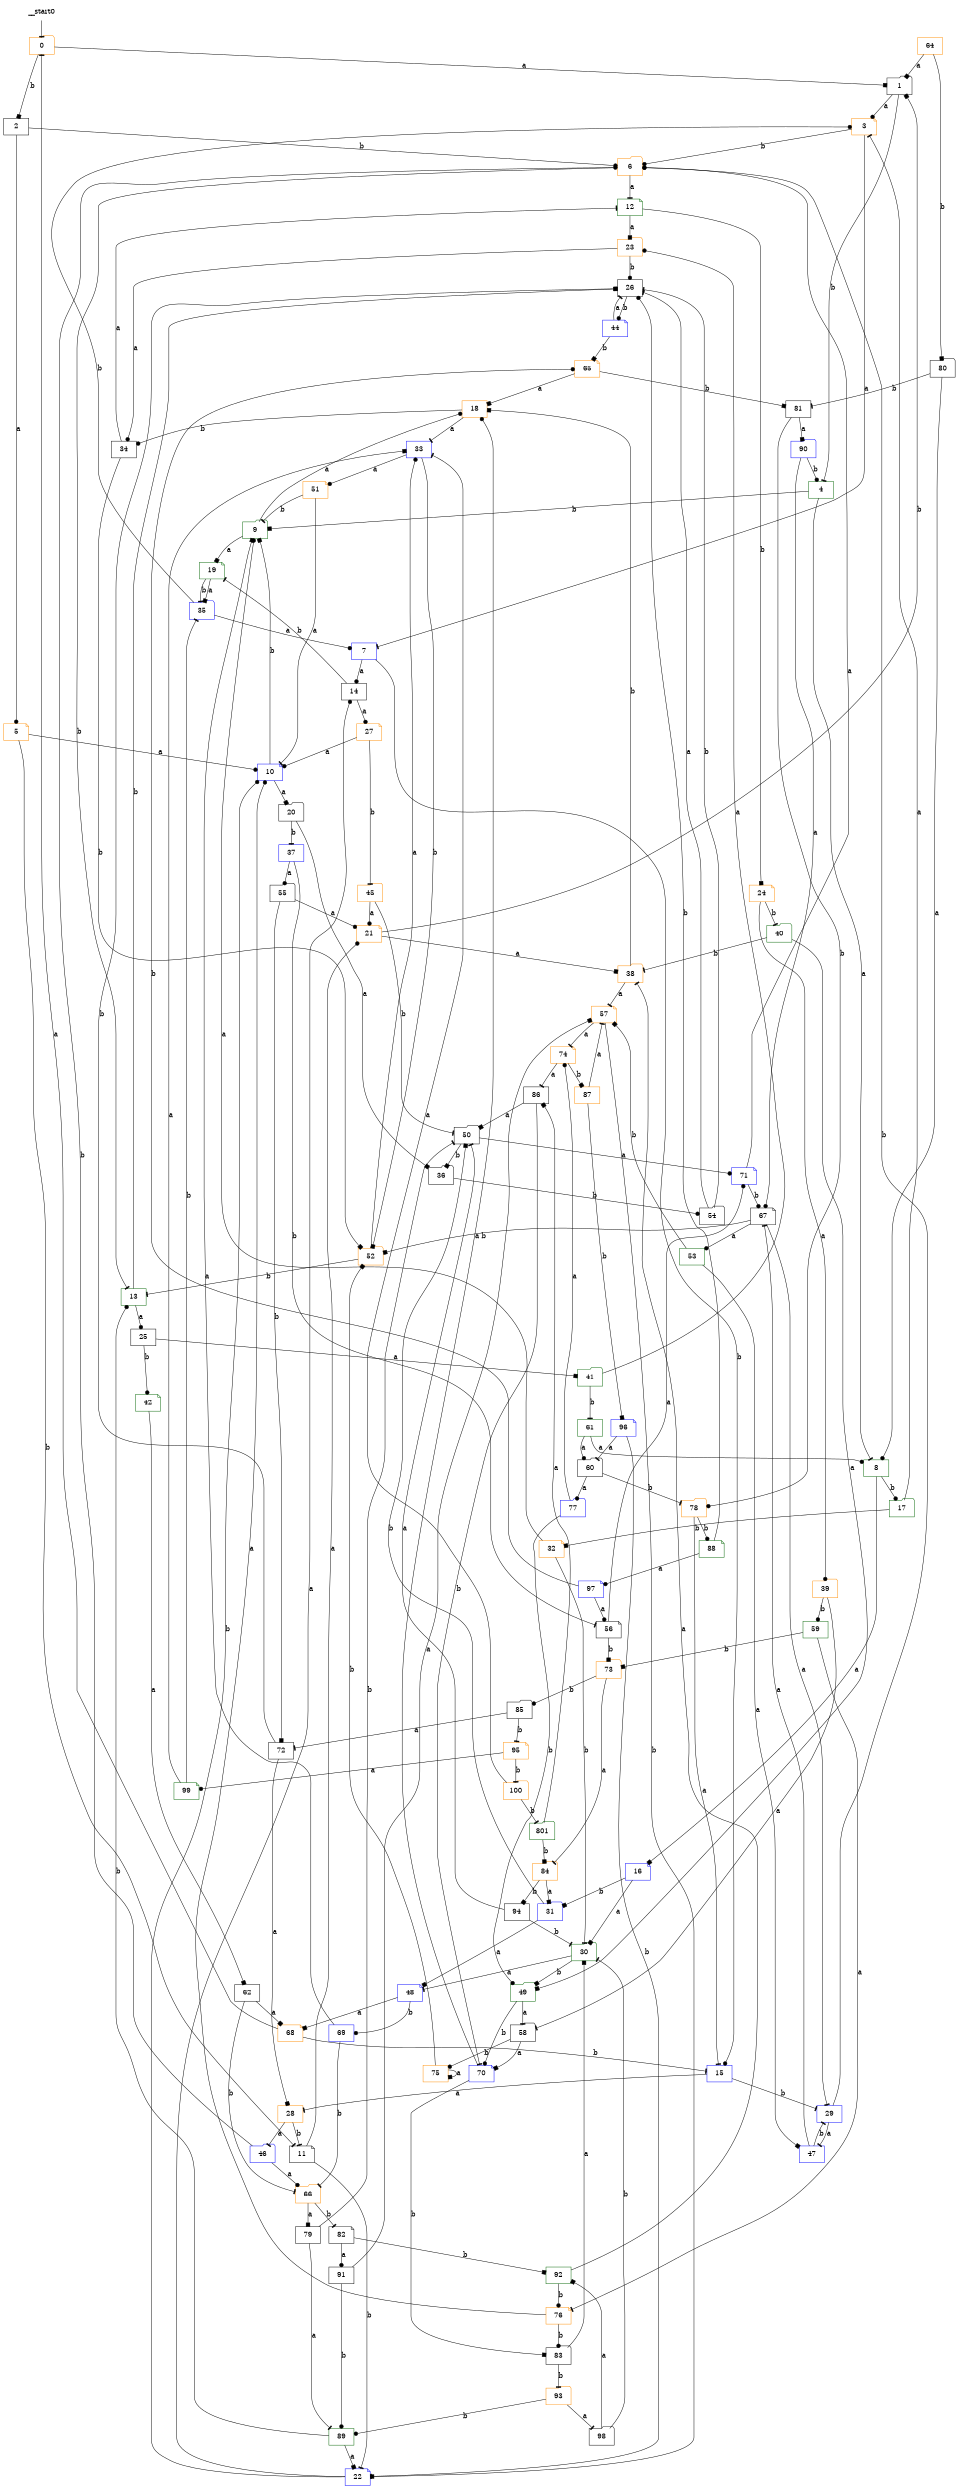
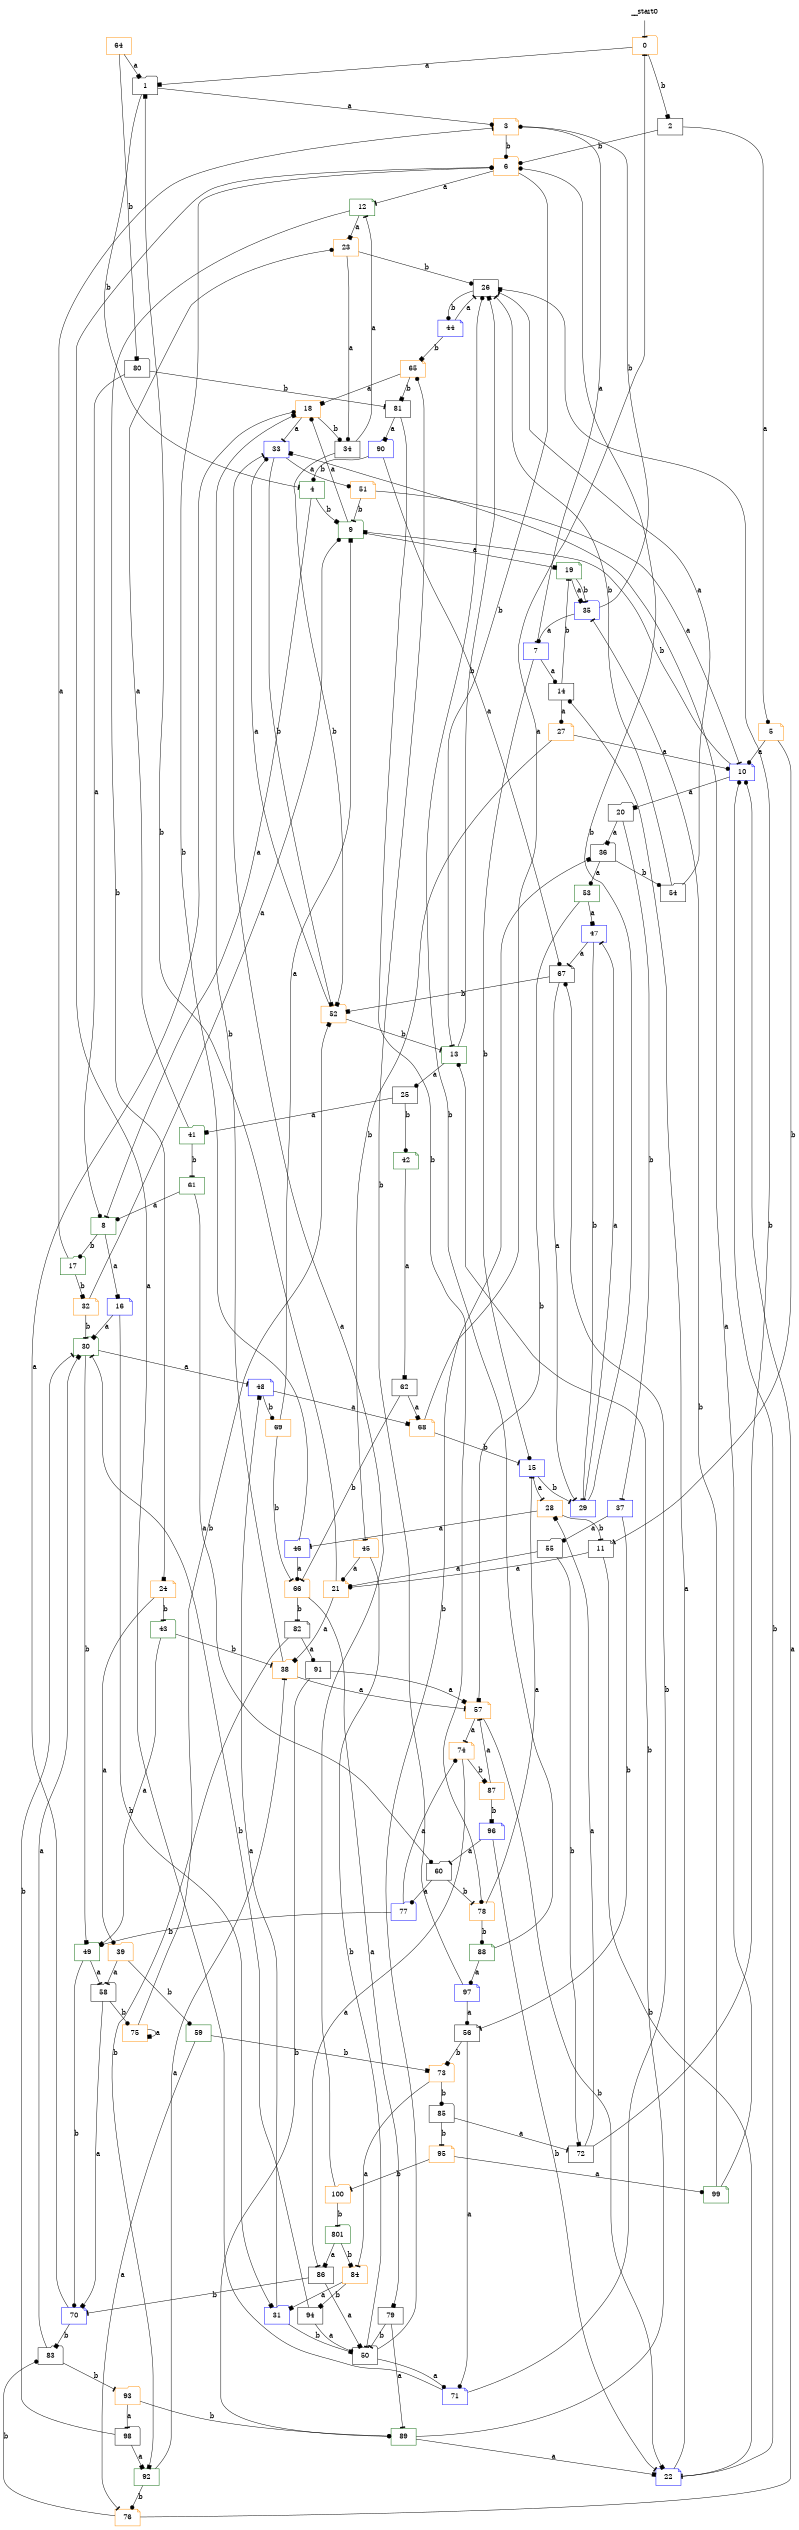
  digraph {
    fontname="DejaVu Serif"
    node [color=darkorange fontname="DejaVu Serif" shape=folder]
    edge [arrowhead=tee fontname="DejaVu Serif"]
    __start0 [color=blue shape=none]
    0
    1 [color=black]
    2 [color=black shape=box]
    3 [shape=note]
    4 [color=darkgreen shape=box]
    5 [shape=note]
    6
    7 [color=blue shape=box]
    8 [color=darkgreen shape=box]
    9 [color=darkgreen]
    10 [color=blue shape=note]
    11 [color=black shape=note]
    12 [color=darkgreen shape=note]
    13 [color=darkgreen shape=box]
    14 [color=black shape=box]
    15 [color=blue shape=box]
    16 [color=blue shape=note]
    17 [color=darkgreen]
    18 [shape=box]
    19 [color=darkgreen shape=note]
    20 [color=black]
    21 [shape=note]
    22 [color=blue shape=note]
    23
    24 [shape=note]
    25 [color=black shape=box]
    26 [color=black shape=box]
    27 [shape=note]
    28 [shape=box]
    29 [color=blue shape=box]
    30 [color=darkgreen]
    31 [color=blue]
    32 [shape=note]
    33 [color=blue shape=box]
    34 [color=black shape=box]
    35 [color=blue]
    36 [color=black]
    37 [color=blue shape=box]
    38
    39
-   40 [color=darkgreen]
+   40 [color=darkgreen label=43]
    41 [color=darkgreen]
    42 [color=darkgreen shape=note]
    44 [color=blue shape=note]
    45
    46 [color=blue]
    47 [color=blue shape=box]
    48 [color=blue shape=note]
    49 [color=darkgreen]
    50 [color=black]
    51 [shape=note]
    52
    53 [color=darkgreen shape=box]
    54 [color=black]
    55 [color=black]
    56 [color=black shape=note]
    57 [shape=note]
    58 [color=black]
    59 [color=darkgreen shape=box]
    61 [color=darkgreen shape=box]
    62 [color=black shape=box]
    65 [shape=note]
    66
    67 [color=black shape=note]
    68 [shape=note]
-   69 [color=blue shape=box]
+   69 [shape=box]
    70 [color=blue shape=note]
    71 [color=blue shape=note]
    72 [color=black shape=box]
    73
    74 [shape=note]
    75 [shape=box]
    76 [shape=note]
    60 [color=black]
    77 [color=blue]
    78
    64 [shape=box]
    80 [color=black]
    81 [color=black shape=box]
    79 [color=black shape=box]
    82 [color=black shape=note]
    83 [color=black]
    84
    85 [color=black]
    86 [color=black shape=box]
    87 [shape=box]
    88 [color=darkgreen shape=note]
    89 [color=darkgreen shape=box]
    90 [color=blue]
    91 [color=black shape=box]
    92 [color=darkgreen shape=box]
    93
    94 [color=black shape=box]
    95 [shape=note]
    96 [color=blue shape=note]
    97 [color=blue shape=note]
    98 [color=black]
    99 [color=darkgreen shape=note]
    100
    n101 [color=darkgreen label=801]
    __start0 -> 0
    0 -> 1 [arrowhead=box label=a]
    0 -> 2 [arrowhead=box label=b]
    1 -> 3 [arrowhead=dot label=a]
    1 -> 4 [label=b]
    2 -> 5 [arrowhead=dot label=a]
    2 -> 6 [arrowhead=dot label=b]
    3 -> 6 [arrowhead=dot label=b]
    3 -> 7 [label=a]
    4 -> 8 [label=a]
    4 -> 9 [arrowhead=box label=b]
    5 -> 10 [arrowhead=dot label=a]
    5 -> 11 [label=b]
    6 -> 12 [label=a]
    6 -> 13 [label=b]
    7 -> 14 [arrowhead=dot label=a]
    7 -> 15 [arrowhead=dot label=b]
    8 -> 16 [arrowhead=box label=a]
    8 -> 17 [arrowhead=dot label=b]
    9 -> 18 [arrowhead=dot label=a]
    9 -> 19 [arrowhead=box label=a]
    10 -> 9 [arrowhead=box label=b]
    10 -> 20 [arrowhead=box label=a]
    11 -> 21 [arrowhead=dot label=a]
    11 -> 22 [label=b]
    12 -> 23 [arrowhead=box label=a]
    12 -> 24 [arrowhead=box label=b]
    13 -> 25 [arrowhead=dot label=a]
    13 -> 26 [arrowhead=box label=b]
    14 -> 19 [label=b]
    14 -> 27 [arrowhead=dot label=a]
    15 -> 28 [label=a]
    15 -> 29 [label=b]
    16 -> 30 [arrowhead=box label=a]
    16 -> 31 [arrowhead=box label=b]
    17 -> 3 [label=a]
    17 -> 32 [arrowhead=box label=b]
    18 -> 33 [label=a]
    18 -> 34 [arrowhead=dot label=b]
    19 -> 35 [arrowhead=box label=a]
    19 -> 35 [label=b]
    20 -> 36 [arrowhead=box label=a]
    20 -> 37 [label=b]
    21 -> 1 [arrowhead=box label=b]
    21 -> 38 [arrowhead=box label=a]
    22 -> 10 [arrowhead=dot label=b]
    22 -> 14 [arrowhead=dot label=a]
    23 -> 26 [arrowhead=dot label=b]
    23 -> 34 [arrowhead=dot label=a]
    24 -> 39 [arrowhead=dot label=a]
    24 -> 40 [label=b]
    25 -> 41 [arrowhead=box label=a]
    25 -> 42 [arrowhead=dot label=b]
    26 -> 44 [arrowhead=dot label=b]
    27 -> 10 [arrowhead=dot label=a]
    27 -> 45 [label=b]
    28 -> 11 [label=b]
    28 -> 46 [label=a]
    29 -> 6 [arrowhead=dot label=b]
    29 -> 47 [label=a]
    30 -> 48 [label=a]
    30 -> 49 [arrowhead=box label=b]
    31 -> 48 [arrowhead=box label=a]
    31 -> 50 [arrowhead=box label=b]
    32 -> 9 [arrowhead=dot label=a]
    32 -> 30 [label=b]
    33 -> 51 [arrowhead=dot label=a]
    33 -> 52 [arrowhead=box label=b]
    34 -> 12 [label=a]
    34 -> 52 [arrowhead=box label=b]
    35 -> 3 [arrowhead=dot label=b]
    35 -> 7 [arrowhead=dot label=a]
-   67 -> 53 [arrowhead=dot label=a]
+   36 -> 53 [arrowhead=dot label=a]
    36 -> 54 [arrowhead=dot label=b]
    37 -> 55 [arrowhead=dot label=a]
    37 -> 56 [label=b]
    38 -> 18 [arrowhead=box label=b]
    38 -> 57 [label=a]
    39 -> 58 [label=a]
    39 -> 59 [arrowhead=dot label=b]
    40 -> 38 [label=b]
    40 -> 49 [arrowhead=box label=a]
    41 -> 23 [arrowhead=dot label=a]
    41 -> 61 [label=b]
    42 -> 62 [arrowhead=box label=a]
    44 -> 26 [label=a]
    44 -> 65 [arrowhead=box label=b]
    45 -> 21 [arrowhead=dot label=a]
    45 -> 50 [label=b]
    46 -> 6 [arrowhead=dot label=b]
    46 -> 66 [arrowhead=dot label=a]
    47 -> 29 [label=b]
    47 -> 67 [label=a]
    48 -> 68 [arrowhead=box label=a]
    48 -> 69 [arrowhead=dot label=b]
    49 -> 58 [label=a]
    49 -> 70 [arrowhead=dot label=b]
    50 -> 36 [arrowhead=box label=b]
    50 -> 71 [arrowhead=dot label=a]
    51 -> 9 [label=b]
    51 -> 10 [label=a]
    52 -> 13 [label=b]
    52 -> 33 [arrowhead=dot label=a]
    53 -> 47 [arrowhead=box label=a]
    53 -> 57 [arrowhead=box label=b]
    54 -> 26 [label=a]
    54 -> 26 [label=b]
    55 -> 21 [arrowhead=dot label=a]
    55 -> 72 [arrowhead=box label=b]
    56 -> 71 [arrowhead=dot label=a]
    56 -> 73 [arrowhead=box label=b]
    57 -> 22 [arrowhead=box label=b]
    57 -> 74 [label=a]
    58 -> 70 [arrowhead=box label=a]
    58 -> 75 [arrowhead=dot label=b]
    59 -> 73 [arrowhead=box label=b]
    59 -> 76 [label=a]
    61 -> 8 [arrowhead=dot label=a]
    61 -> 60 [arrowhead=dot label=a]
    62 -> 66 [label=b]
    62 -> 68 [arrowhead=box label=a]
    65 -> 18 [arrowhead=box label=a]
    65 -> 81 [arrowhead=box label=b]
    66 -> 79 [arrowhead=box label=a]
    66 -> 82 [label=b]
    67 -> 29 [label=a]
    67 -> 52 [arrowhead=box label=b]
    68 -> 0 [label=a]
    68 -> 15 [label=b]
    69 -> 9 [arrowhead=box label=a]
    69 -> 66 [label=b]
    70 -> 18 [arrowhead=dot label=a]
    70 -> 83 [arrowhead=box label=b]
    71 -> 6 [arrowhead=dot label=a]
    71 -> 67 [arrowhead=dot label=b]
    72 -> 26 [arrowhead=box label=b]
    72 -> 28 [arrowhead=box label=a]
    73 -> 84 [label=a]
    73 -> 85 [arrowhead=dot label=b]
    74 -> 86 [label=a]
    74 -> 87 [arrowhead=box label=b]
    75 -> 52 [arrowhead=box label=b]
    75 -> 75 [arrowhead=box label=a]
    76 -> 10 [arrowhead=dot label=a]
    76 -> 83 [arrowhead=dot label=b]
    60 -> 77 [arrowhead=dot label=a]
    60 -> 78 [label=b]
    77 -> 49 [arrowhead=dot label=b]
    77 -> 74 [arrowhead=dot label=a]
    78 -> 15 [label=a]
    78 -> 88 [arrowhead=dot label=b]
    64 -> 1 [arrowhead=box label=a]
    64 -> 80 [arrowhead=box label=b]
    80 -> 8 [arrowhead=dot label=a]
    80 -> 81 [label=b]
    81 -> 78 [arrowhead=dot label=b]
    81 -> 90 [arrowhead=box label=a]
    79 -> 50 [label=b]
    79 -> 89 [label=a]
    82 -> 91 [arrowhead=dot label=a]
    82 -> 92 [arrowhead=box label=b]
    83 -> 30 [arrowhead=box label=a]
    83 -> 93 [label=b]
    84 -> 31 [arrowhead=box label=a]
    84 -> 94 [arrowhead=box label=b]
    85 -> 72 [label=a]
    85 -> 95 [label=b]
    86 -> 50 [arrowhead=box label=a]
    86 -> 70 [label=b]
    87 -> 57 [label=a]
    87 -> 96 [arrowhead=box label=b]
    88 -> 26 [arrowhead=dot label=b]
    88 -> 97 [arrowhead=dot label=a]
    89 -> 13 [arrowhead=dot label=b]
    89 -> 22 [arrowhead=box label=a]
    90 -> 4 [arrowhead=dot label=b]
    90 -> 67 [arrowhead=dot label=a]
    91 -> 57 [arrowhead=box label=a]
    91 -> 89 [arrowhead=dot label=b]
    92 -> 38 [label=a]
    92 -> 76 [arrowhead=dot label=b]
    93 -> 89 [arrowhead=dot label=b]
    93 -> 98 [label=a]
    94 -> 30 [label=b]
    94 -> 50 [label=a]
    95 -> 99 [arrowhead=dot label=a]
    95 -> 100 [label=b]
    96 -> 22 [label=b]
    96 -> 60 [label=a]
    97 -> 56 [arrowhead=dot label=a]
    97 -> 65 [arrowhead=dot label=b]
    98 -> 30 [label=b]
    98 -> 92 [arrowhead=box label=a]
    99 -> 33 [arrowhead=box label=a]
    99 -> 35 [label=b]
    100 -> 33 [label=a]
    100 -> n101 [label=b]
    n101 -> 84 [arrowhead=box label=b]
    n101 -> 86 [arrowhead=box label=a]
  }
